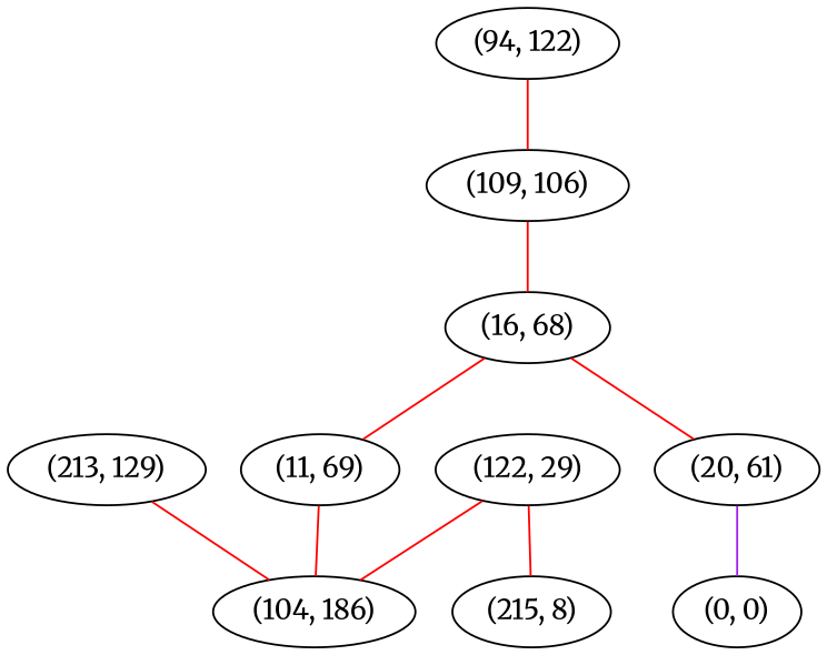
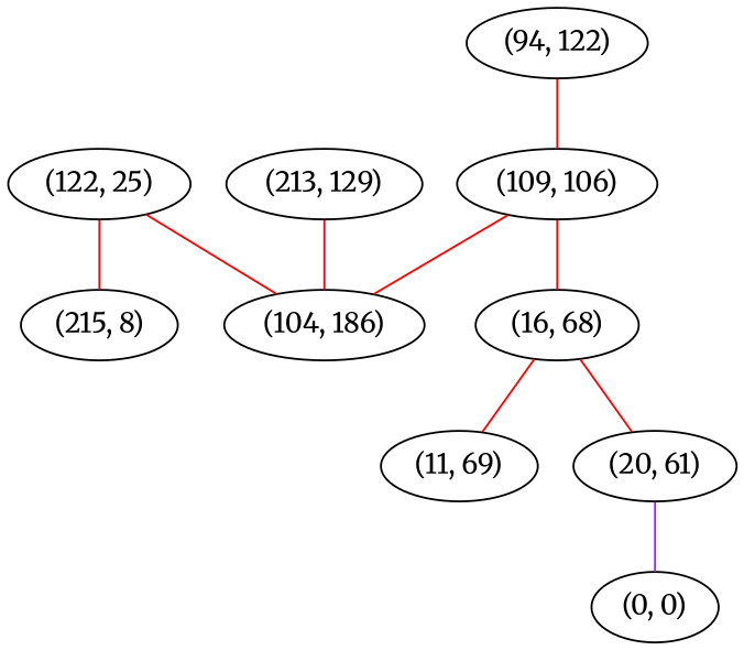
  graph {
    fontname=Merriweather
    node [fontname=Merriweather]
    edge [color=red fontname=Merriweather weight=1]
    n1 [label="(109, 106)"]
    "(94, 122)"
    "(16, 68)"
    n4 [label="(104, 186)"]
    "(11, 69)"
    "(20, 61)"
    "(0, 0)"
    "(213, 129)"
-   "(122, 29)"
+   "(122, 29)" [label="(122, 25)"]
    "(215, 8)"
    n1 -- "(16, 68)"
-   "(11, 69)" -- n4
+   n1 -- n4
    "(94, 122)" -- n1
    "(16, 68)" -- "(11, 69)"
    "(16, 68)" -- "(20, 61)"
    "(20, 61)" -- "(0, 0)" [color=purple weight=4]
    "(213, 129)" -- n4
    "(122, 29)" -- n4
    "(122, 29)" -- "(215, 8)"
  }
